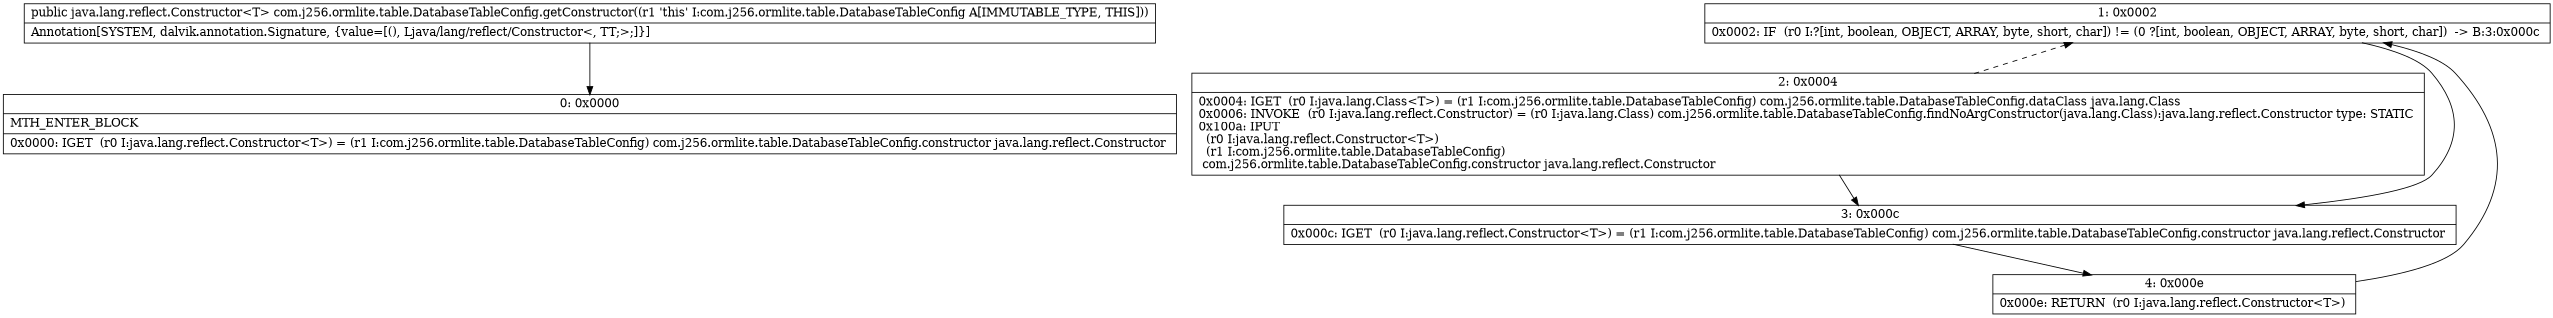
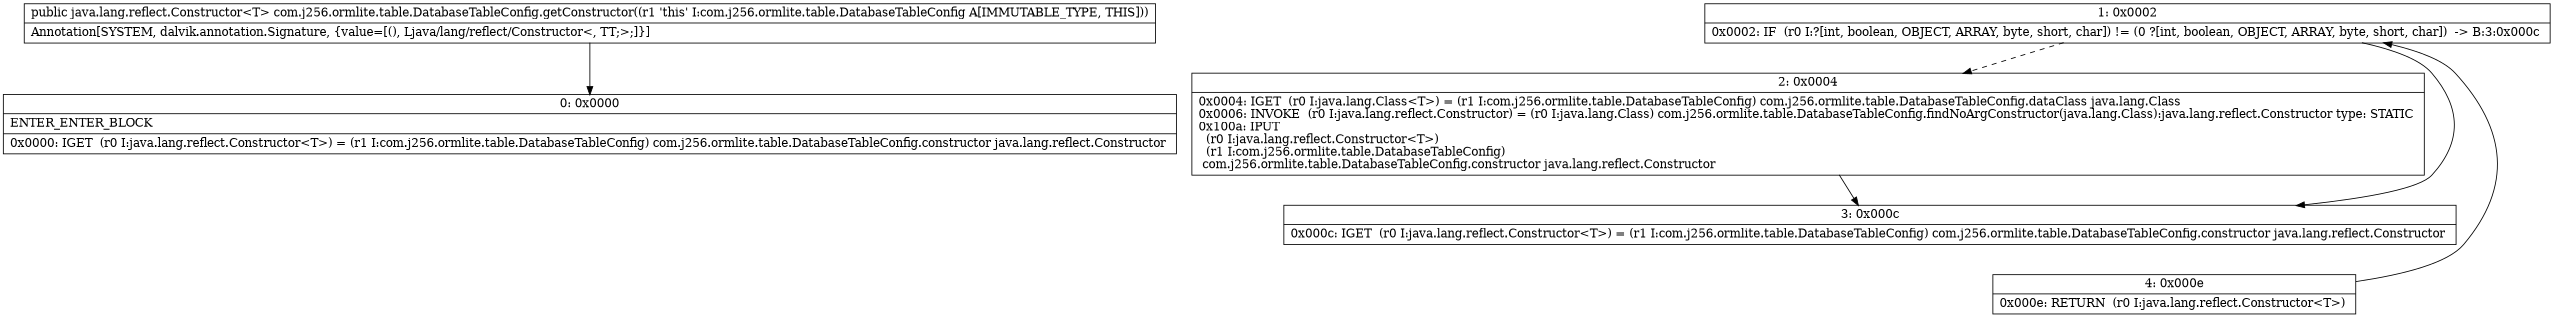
  digraph {
    node [shape=record]
-   n1 [label="{0\:\ 0x0000|MTH_ENTER_BLOCK\l|0x0000: IGET  (r0 I:java.lang.reflect.Constructor\<T\>) = (r1 I:com.j256.ormlite.table.DatabaseTableConfig) com.j256.ormlite.table.DatabaseTableConfig.constructor java.lang.reflect.Constructor \l}"]
+   n1 [label="{0\:\ 0x0000|ENTER_ENTER_BLOCK\l|0x0000: IGET  (r0 I:java.lang.reflect.Constructor\<T\>) = (r1 I:com.j256.ormlite.table.DatabaseTableConfig) com.j256.ormlite.table.DatabaseTableConfig.constructor java.lang.reflect.Constructor \l}"]
    n2 [label="{1\:\ 0x0002|0x0002: IF  (r0 I:?[int, boolean, OBJECT, ARRAY, byte, short, char]) != (0 ?[int, boolean, OBJECT, ARRAY, byte, short, char])  \-\> B:3:0x000c \l}"]
    n3 [label="{2\:\ 0x0004|0x0004: IGET  (r0 I:java.lang.Class\<T\>) = (r1 I:com.j256.ormlite.table.DatabaseTableConfig) com.j256.ormlite.table.DatabaseTableConfig.dataClass java.lang.Class \l0x0006: INVOKE  (r0 I:java.lang.reflect.Constructor) = (r0 I:java.lang.Class) com.j256.ormlite.table.DatabaseTableConfig.findNoArgConstructor(java.lang.Class):java.lang.reflect.Constructor type: STATIC \l0x100a: IPUT  \l  (r0 I:java.lang.reflect.Constructor\<T\>)\l  (r1 I:com.j256.ormlite.table.DatabaseTableConfig)\l com.j256.ormlite.table.DatabaseTableConfig.constructor java.lang.reflect.Constructor \l}"]
    n4 [label="{3\:\ 0x000c|0x000c: IGET  (r0 I:java.lang.reflect.Constructor\<T\>) = (r1 I:com.j256.ormlite.table.DatabaseTableConfig) com.j256.ormlite.table.DatabaseTableConfig.constructor java.lang.reflect.Constructor \l}"]
    n5 [label="{4\:\ 0x000e|0x000e: RETURN  (r0 I:java.lang.reflect.Constructor\<T\>) \l}"]
    n6 [label="{public java.lang.reflect.Constructor\<T\> com.j256.ormlite.table.DatabaseTableConfig.getConstructor((r1 'this' I:com.j256.ormlite.table.DatabaseTableConfig A[IMMUTABLE_TYPE, THIS]))  | Annotation[SYSTEM, dalvik.annotation.Signature, \{value=[(), Ljava\/lang\/reflect\/Constructor\<, TT;\>;]\}]\l}"]
-   n3 -> n2 [style=dashed]
+   n2 -> n3 [style=dashed]
    n2 -> n4
    n3 -> n4
-   n4 -> n5
    n5 -> n2
    n6 -> n1
  }
